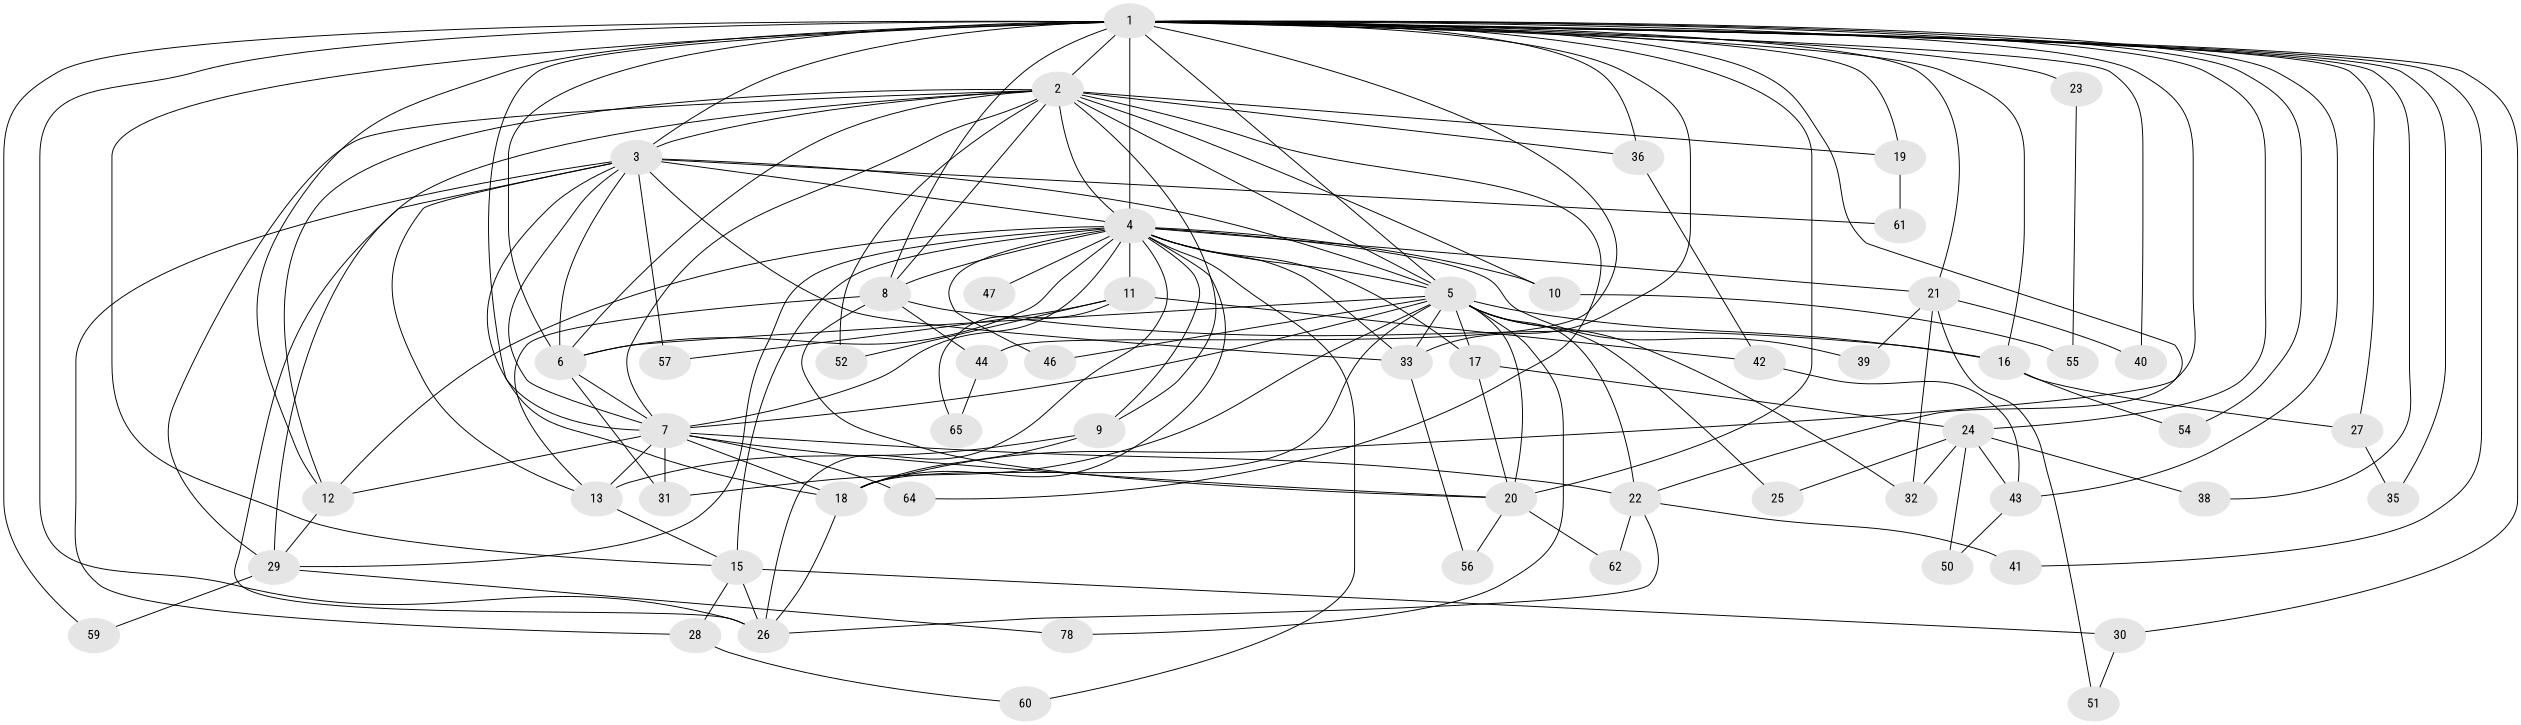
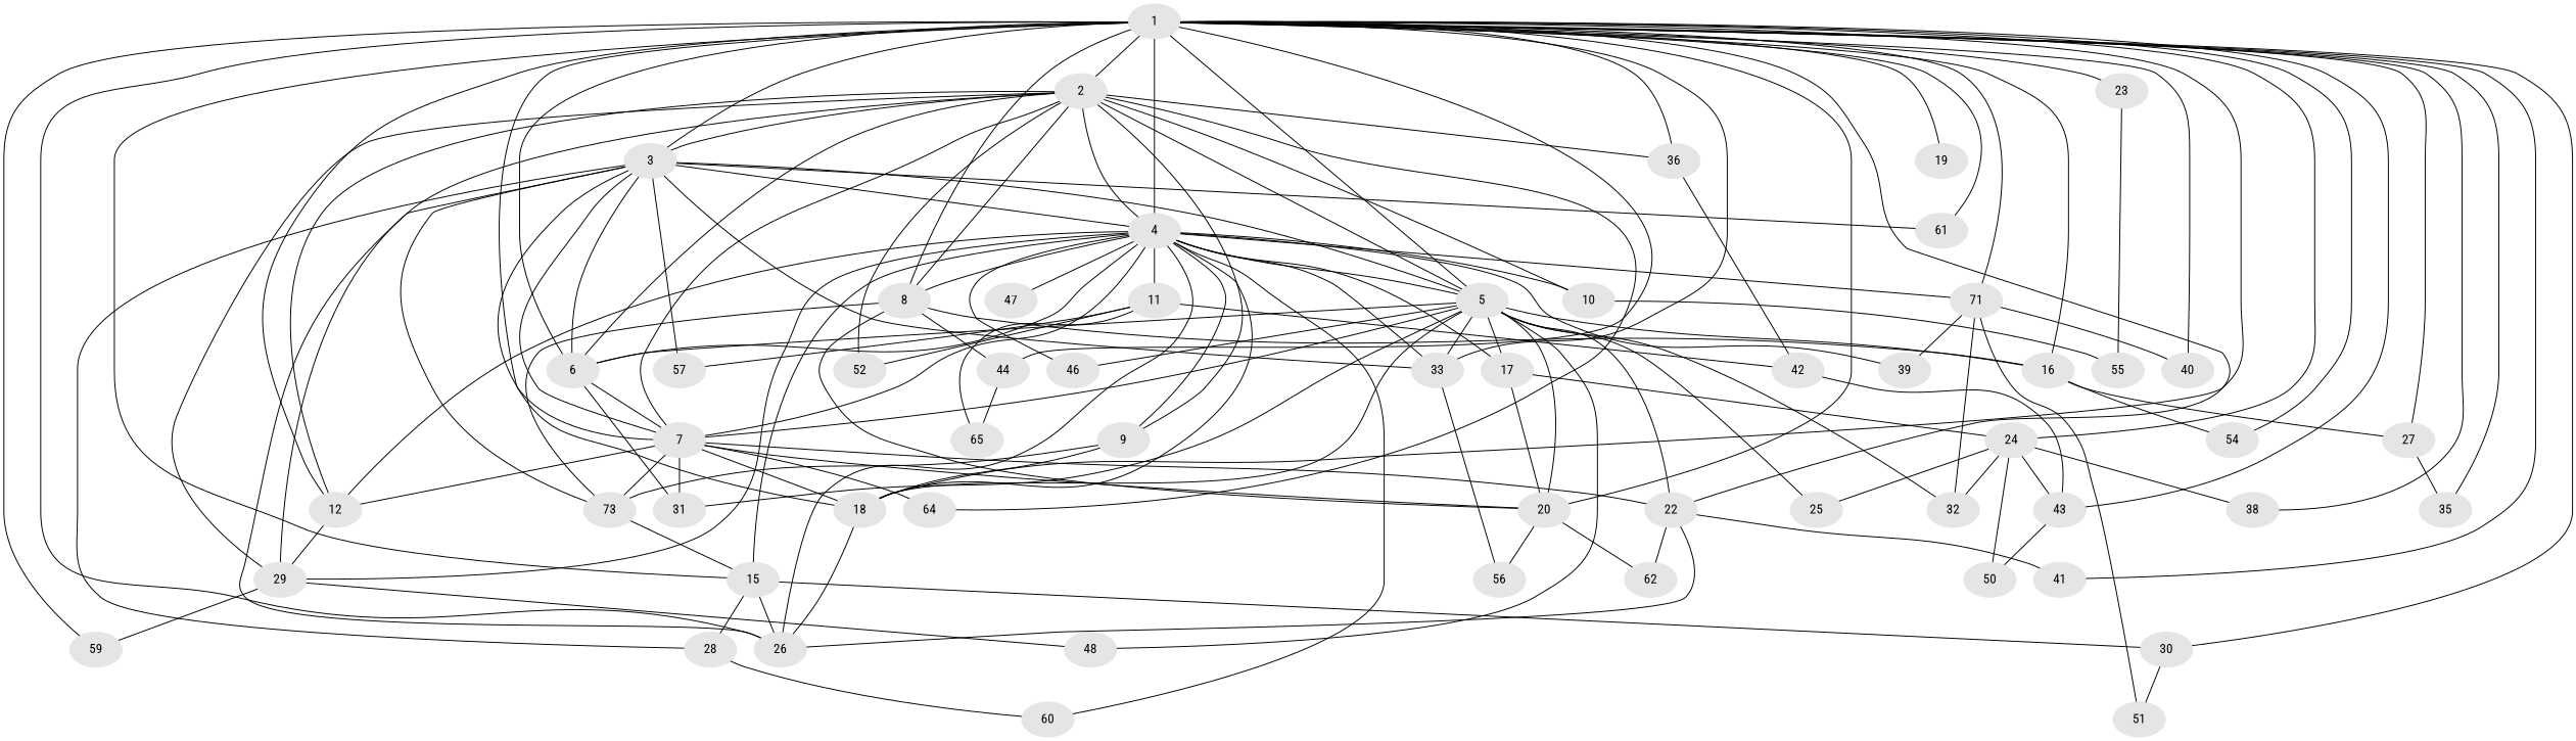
  graph {
    fontname="Roboto Condensed"
    node [color=gray90 fontname="Roboto Condensed" style=filled]
    edge [fontname="Roboto Condensed" weight=1.0]
    1
    2
    3
    4
    5
    6
    7
    8
    12
    15
    16
    18
    19
    20
-   21
+   21 [label=71]
    22
    23
    24
    26
    27
    30
    33
    35
    36
    38
    40
    41
    43
    44
    54
    59
    61
    9
    10
    n35 [label=64]
    29
    52
-   13
+   13 [label=73]
    28
    57
    11
    17
    39
    46
    47
    60
    25
    31
    32
-   48 [label=78]
+   48
    56
    62
    51
    55
    50
    42
    n57 [label=65]
    1 -- 2 [weight=2.0]
    1 -- 3 [weight=3.0]
    1 -- 4 [weight=6.0]
    1 -- 5 [weight=5.0]
    1 -- 6 [weight=13.0]
    1 -- 7 [weight=4.0]
    1 -- 8 [weight=4.0]
    1 -- 12
    1 -- 15
    1 -- 16
    1 -- 18
    1 -- 19
    1 -- 20 [weight=4.0]
    1 -- 21
    1 -- 22
    1 -- 23
    1 -- 24
    1 -- 26
    1 -- 27
    1 -- 30
    1 -- 33
    1 -- 35
    1 -- 36
    1 -- 38
    1 -- 40
    1 -- 41 [weight=2.0]
    1 -- 43
    1 -- 44
    1 -- 54
    1 -- 59
-   19 -- 61
+   1 -- 61
    2 -- 3
    2 -- 4 [weight=3.0]
    2 -- 5 [weight=2.0]
    2 -- 6 [weight=2.0]
    2 -- 7 [weight=2.0]
    2 -- 8
    2 -- 12
-   2 -- 19
    2 -- 26
    2 -- 36
    2 -- 9
    2 -- 10
    2 -- n35
    2 -- 29
    2 -- 52
    3 -- 4 [weight=2.0]
    3 -- 5 [weight=2.0]
    3 -- 6
    3 -- 7 [weight=2.0]
    3 -- 18
    3 -- 33
    3 -- 61
    3 -- 29
    3 -- 13
    3 -- 28
    3 -- 57
    4 -- 5 [weight=4.0]
    4 -- 6 [weight=2.0]
    4 -- 7 [weight=2.0]
    4 -- 8 [weight=2.0]
    4 -- 12
    4 -- 15
    4 -- 18
    4 -- 21
    4 -- 26
    4 -- 33
    4 -- 9
    4 -- 10
    4 -- 29
    4 -- 11 [weight=2.0]
    4 -- 17
    4 -- 39
    4 -- 46
    4 -- 47
    4 -- 60
    5 -- 6 [weight=2.0]
    5 -- 7 [weight=3.0]
    5 -- 16
    5 -- 18 [weight=2.0]
    5 -- 20
    5 -- 22
    5 -- 33
    5 -- 17
    5 -- 46
    5 -- 25
    5 -- 31
    5 -- 32
    5 -- 48
    6 -- 7 [weight=2.0]
    6 -- 31 [weight=2.0]
    7 -- 12 [weight=2.0]
    7 -- 18 [weight=7.0]
    7 -- 20 [weight=2.0]
    7 -- 22 [weight=2.0]
    7 -- n35 [weight=2.0]
    7 -- 13
    7 -- 31
    8 -- 16
    8 -- 20
    8 -- 44
    8 -- 13
    12 -- 29
    15 -- 26 [weight=2.0]
    15 -- 30
    15 -- 28
    16 -- 27
    16 -- 54
    18 -- 26
    20 -- 56
    20 -- 62
    21 -- 40
    21 -- 39
    21 -- 32
    21 -- 51
    22 -- 26
    22 -- 41
    22 -- 62
    23 -- 55
    24 -- 38
    24 -- 43
    24 -- 25
    24 -- 32
    24 -- 50
    27 -- 35
    30 -- 51
    33 -- 56
    36 -- 42
    43 -- 50
    44 -- n57
    9 -- 18
    9 -- 13
    10 -- 55
    29 -- 59
    29 -- 48
    13 -- 15
    28 -- 60
    11 -- 52
    11 -- 57
    11 -- 42
    11 -- n57
    17 -- 20
    17 -- 24
    42 -- 43
  }
